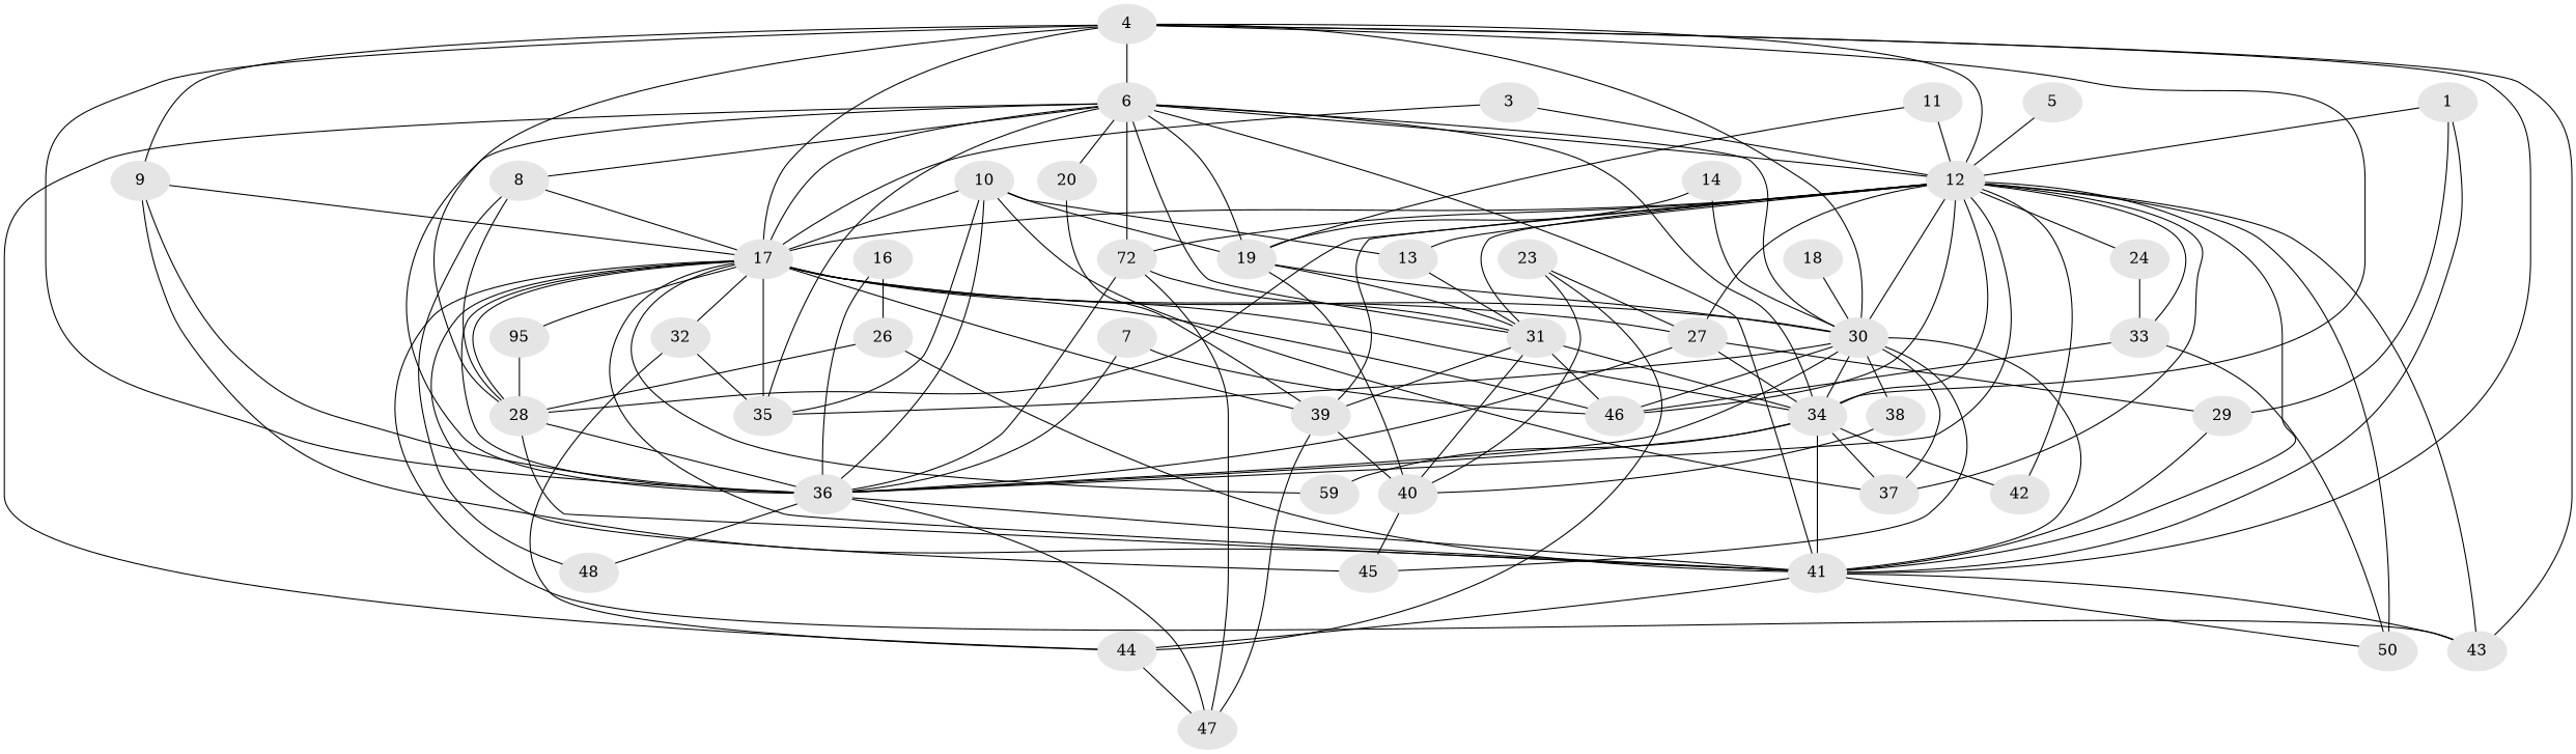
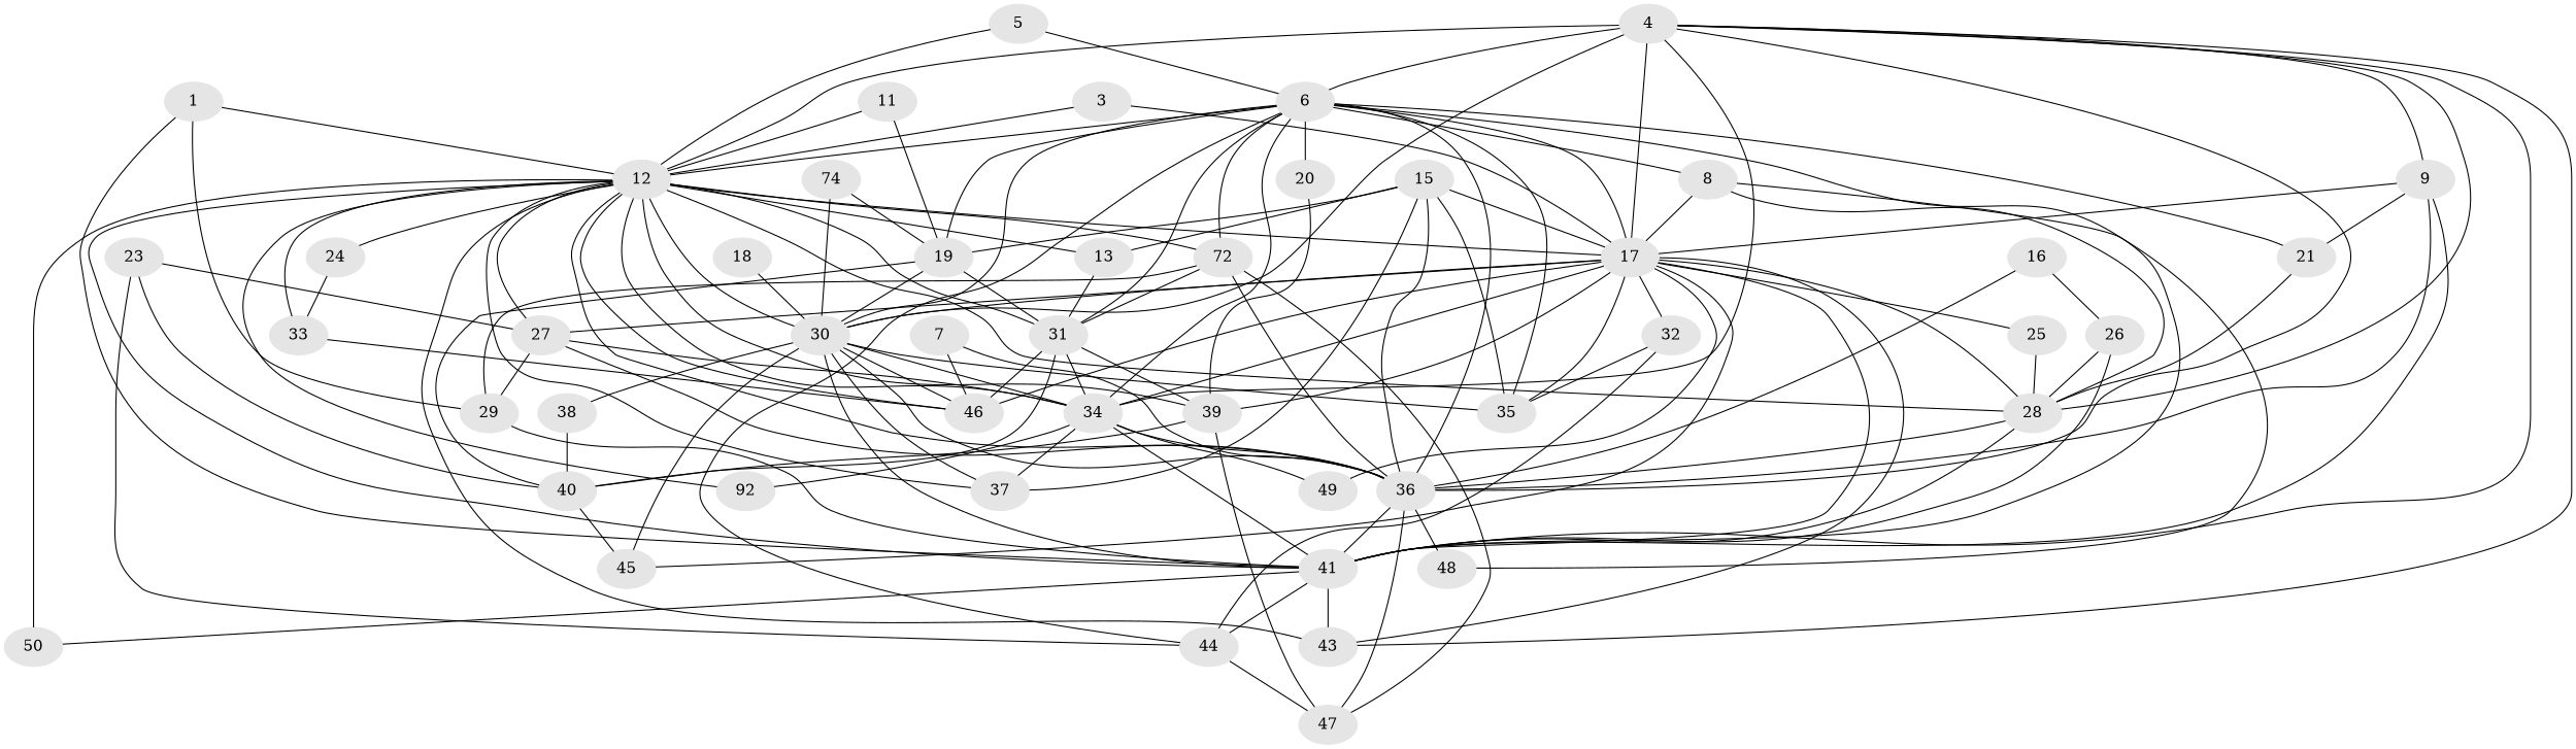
  graph {
    node [color=gray90 style=filled]
    edge [weight=1.0]
    1
    12
    29
    41
    13
    30
    17
    28
    34
    36
    43
    n12 [label=72]
    31
    27
    46
    37
    24
    33
    39
-   42
+   42 [label=92]
    50
    44
    4
    6
    9
    35
    38
    45
    3
-   25 [label=95]
+   25
    32
-   49 [label=59]
+   49
    20
    8
    19
+   21
    47
    48
    5
    40
    7
-   10
+   10 [label=15]
    11
-   14
+   14 [label=74]
    16
    26
    18
    23
    1 -- 12
    1 -- 29
    1 -- 41
    12 -- 41 [weight=2.0]
    12 -- 13
    12 -- 30
    12 -- 17 [weight=4.0]
    12 -- 28
    12 -- 34
    12 -- 36
    12 -- 43
    12 -- n12
    12 -- 31
    12 -- 27
    12 -- 46 [weight=2.0]
    12 -- 37
    12 -- 24
    12 -- 33
    12 -- 39
    12 -- 42
    12 -- 50 [weight=2.0]
    29 -- 41
    41 -- 43
    41 -- 50
    41 -- 44
    13 -- 31
    30 -- 41 [weight=2.0]
    30 -- 34
    30 -- 36
    30 -- 46
    30 -- 37
    30 -- 35
    30 -- 38
    30 -- 45
    17 -- 41 [weight=3.0]
    17 -- 30 [weight=2.0]
    17 -- 28 [weight=2.0]
    17 -- 34 [weight=3.0]
-   17 -- 36 [weight=2.0]
    17 -- 43
    17 -- 27
    17 -- 46 [weight=2.0]
    17 -- 39
    17 -- 35
    17 -- 45 [weight=2.0]
    17 -- 25
    17 -- 32
    17 -- 49
    28 -- 41
    28 -- 36
    34 -- 41
    34 -- 36
    34 -- 37
    34 -- 42
    34 -- 49
    36 -- 41
    36 -- 47
    36 -- 48
+   n12 -- 29
    n12 -- 36
    n12 -- 31
    n12 -- 47
    31 -- 34
    31 -- 46
    31 -- 39
    31 -- 40
    27 -- 29
    27 -- 34
    27 -- 36
    24 -- 33
    33 -- 46 [weight=3.0]
-   33 -- 50
    39 -- 47
    39 -- 40
    44 -- 47
    4 -- 12 [weight=2.0]
    4 -- 41 [weight=2.0]
    4 -- 30 [weight=3.0]
    4 -- 17 [weight=4.0]
    4 -- 28
    4 -- 34 [weight=3.0]
    4 -- 36 [weight=3.0]
    4 -- 43
    4 -- 6 [weight=4.0]
    4 -- 9
    6 -- 12
    6 -- 41
    6 -- 30
    6 -- 17 [weight=3.0]
    6 -- 34
    6 -- 36
    6 -- n12
    6 -- 31
    6 -- 44
    6 -- 35
    6 -- 20
    6 -- 8
    6 -- 19
+   6 -- 21
    9 -- 41
    9 -- 17
    9 -- 36
+   9 -- 21
    38 -- 40
    3 -- 12
    3 -- 17
    25 -- 28
    32 -- 44
    32 -- 35
    20 -- 39
    8 -- 17
    8 -- 28
    8 -- 48
    19 -- 30 [weight=2.0]
    19 -- 31
    19 -- 40 [weight=2.0]
+   21 -- 28
    5 -- 12
+   5 -- 6
    40 -- 45
    7 -- 36
    7 -- 46
    10 -- 13
    10 -- 17 [weight=2.0]
    10 -- 36
    10 -- 37
    10 -- 35
    10 -- 19
    11 -- 12
    11 -- 19
    14 -- 30
    14 -- 19
    16 -- 36
    16 -- 26
    26 -- 41 [weight=2.0]
    26 -- 28
    18 -- 30
    23 -- 27 [weight=2.0]
    23 -- 44
    23 -- 40
  }
